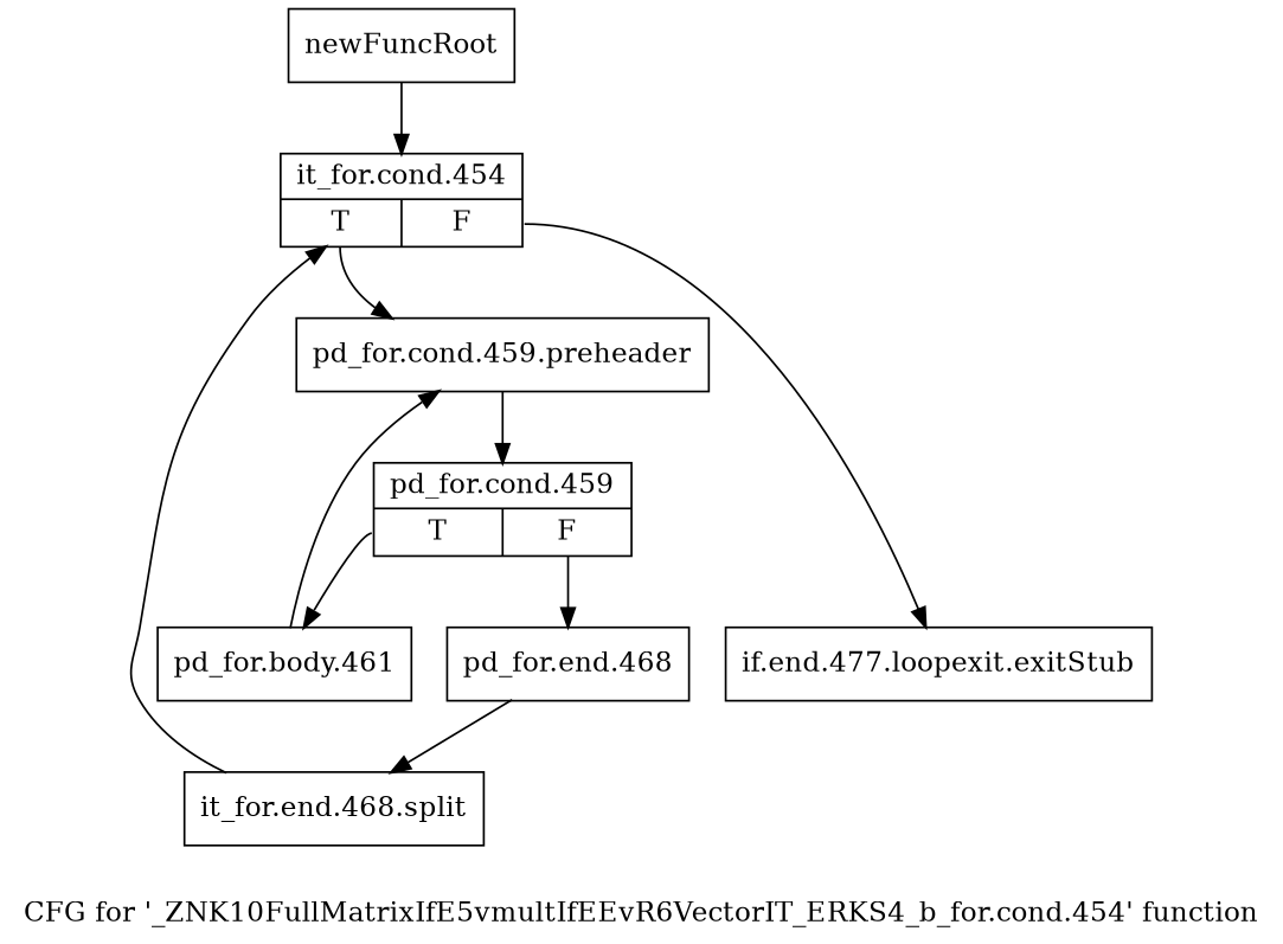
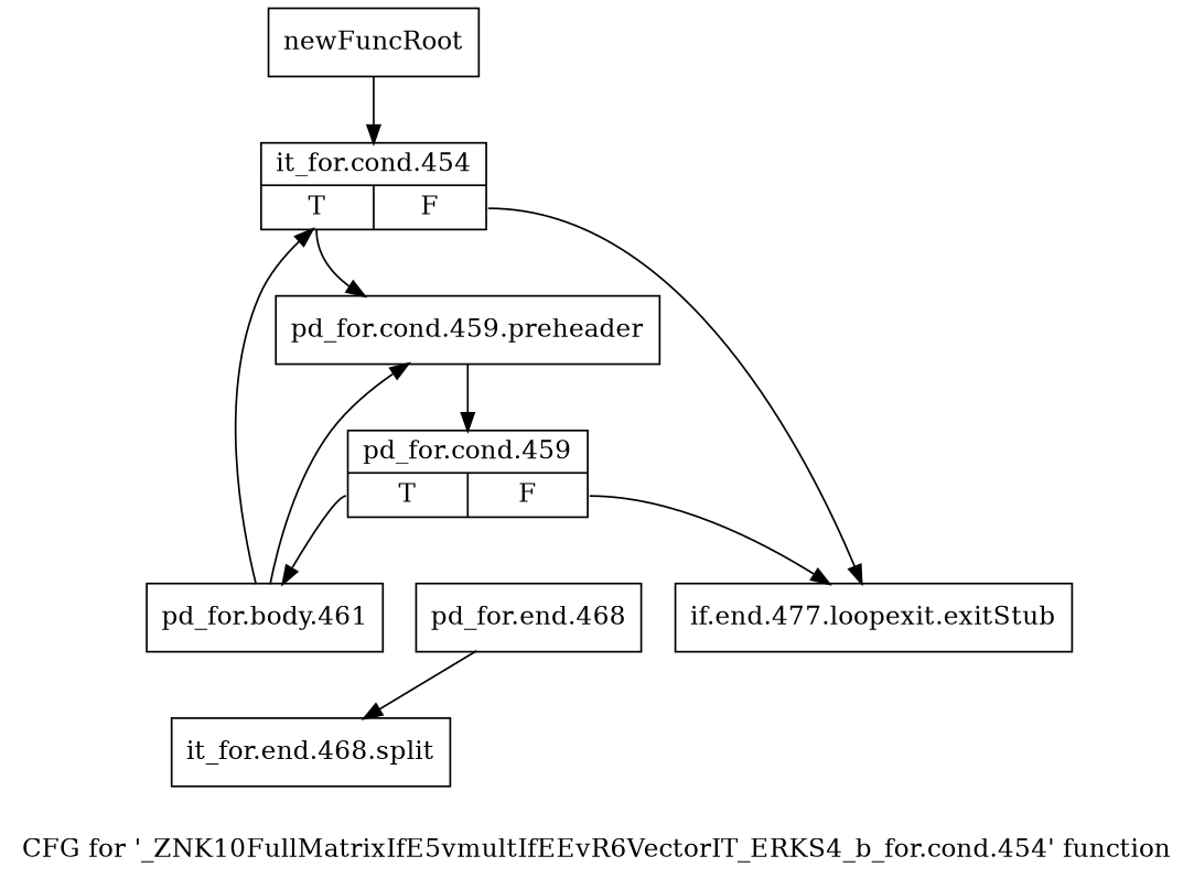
  digraph {
    label="CFG for '_ZNK10FullMatrixIfE5vmultIfEEvR6VectorIT_ERKS4_b_for.cond.454' function"
    node [shape=record]
    n1 [label="{newFuncRoot}"]
    n2 [label="{it_for.cond.454|{<s0>T|<s1>F}}"]
    n3 [label="{if.end.477.loopexit.exitStub}"]
    n4 [label="{pd_for.cond.459.preheader}"]
    n5 [label="{pd_for.cond.459|{<s0>T|<s1>F}}"]
    n6 [label="{pd_for.body.461}"]
    n7 [label="{pd_for.end.468}"]
    n8 [label="{it_for.end.468.split}"]
    n1 -> n2
    n2 -> n3 [tailport=s1]
    n2 -> n4 [tailport=s0]
    n4 -> n5
    n5 -> n6 [tailport=s0]
-   n5 -> n7 [tailport=s1]
+   n5 -> n3 [tailport=s1]
    n6 -> n4
    n7 -> n8
-   n8 -> n2
+   n6 -> n2
  }
